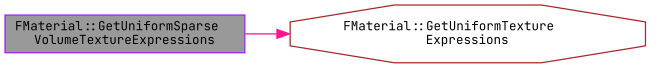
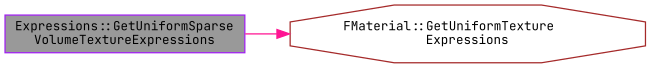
  digraph {
    rankdir=LR
    fontname="JetBrains Mono"
    node [fontname="JetBrains Mono" fontsize=10 style=filled]
-   n1 [color=purple fillcolor=grey60 fontcolor=black height=0.2 label="FMaterial::GetUniformSparse\lVolumeTextureExpressions" shape=box width=0.4]
+   n1 [color=purple fillcolor=grey60 fontcolor=black height=0.2 label="Expressions::GetUniformSparse\lVolumeTextureExpressions" shape=box width=0.4]
    n2 [color=brown fillcolor=white height=0.2 label="FMaterial::GetUniformTexture\lExpressions" shape=octagon width=0.4]
    n1 -> n2 [color=deeppink fontname="JetBrains Mono" fontsize=10 labelfontname=Helvetica labelfontsize=10 style=solid]
  }
